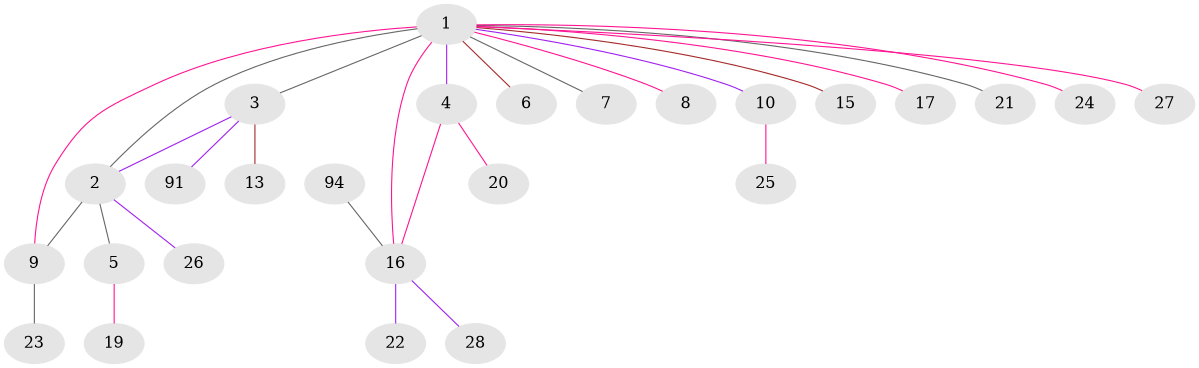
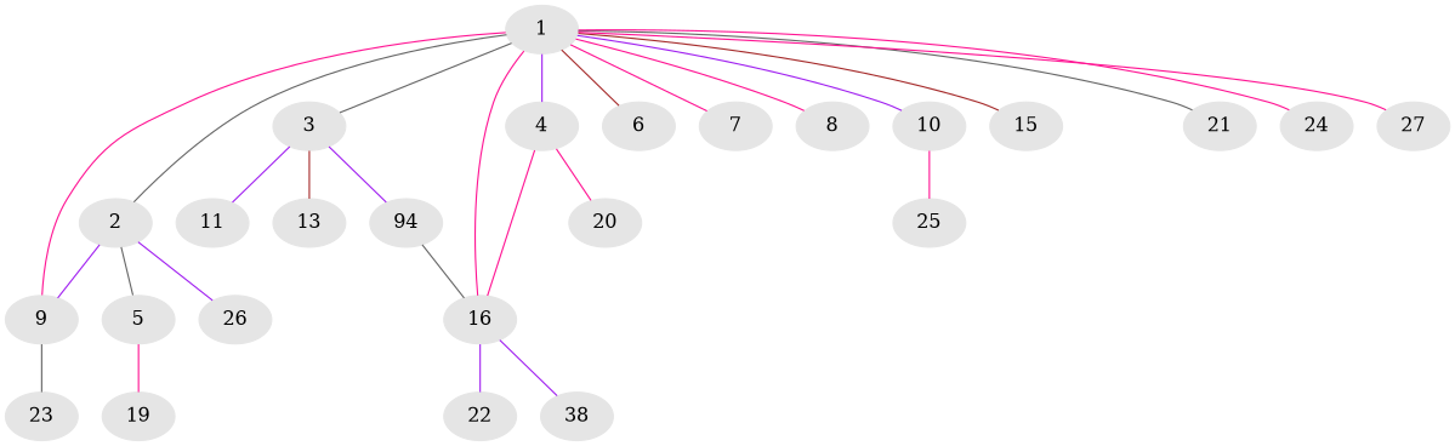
  graph {
    node [color=gray90 style=filled]
    edge [color=deeppink weight=1.0]
    1
    2
    3
    4
    6
    7
    8
    9
    10
    15
    16
-   17
    21
    24
    27
    5
    26
-   11 [label=91]
+   11
    13
    n20 [label=94]
    20
    23
    25
    22
-   28
+   28 [label=38]
    19
    1 -- 2 [color=gray40 weight=4.0]
    1 -- 3 [color=gray40]
    1 -- 4 [color=purple weight=4.0]
    1 -- 6 [color=brown]
-   1 -- 7 [color=gray40]
+   1 -- 7
    1 -- 8
    1 -- 9 [weight=2.0]
    1 -- 10 [color=purple]
    1 -- 15 [color=brown]
    1 -- 16 [weight=2.0]
-   1 -- 17
    1 -- 21 [color=gray40 weight=2.0]
    1 -- 24
    1 -- 27
-   2 -- 9 [color=gray40]
+   2 -- 9 [color=purple]
    2 -- 5 [color=gray40]
    2 -- 26 [color=purple]
    3 -- 11 [color=purple]
    3 -- 13 [color=brown]
-   3 -- 2 [color=purple]
+   3 -- n20 [color=purple]
    4 -- 16 [weight=2.0]
    4 -- 20
    9 -- 23 [color=gray40]
    10 -- 25
    16 -- 22 [color=purple weight=2.0]
    16 -- 28 [color=purple]
    5 -- 19
    n20 -- 16 [color=gray40]
  }
